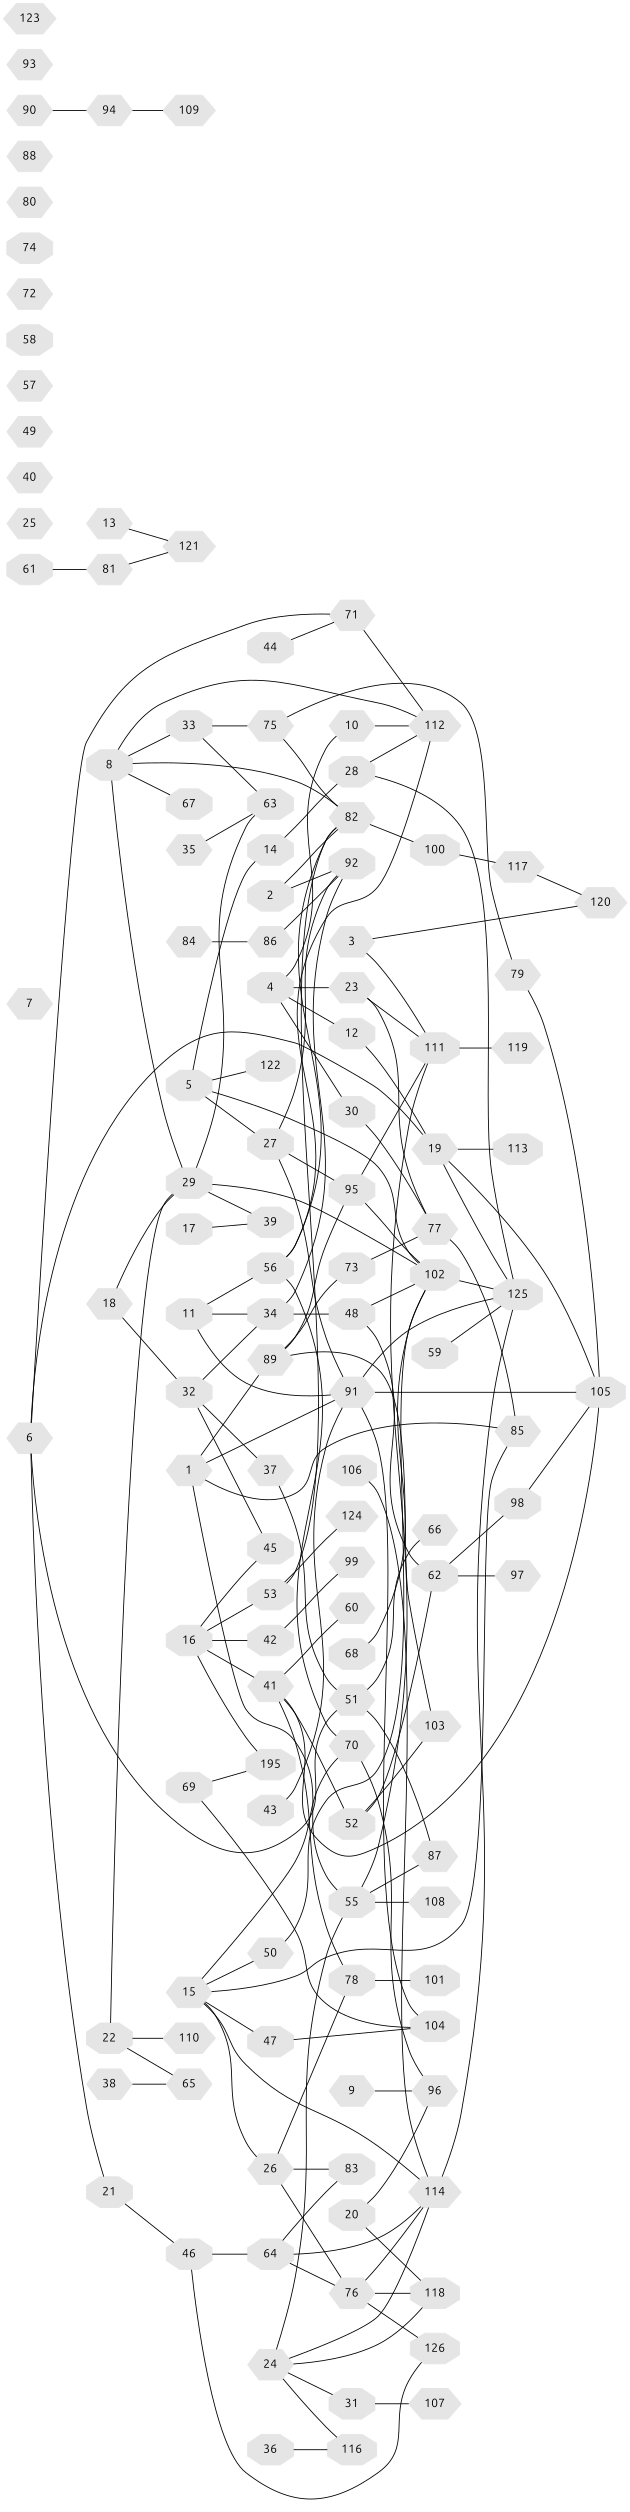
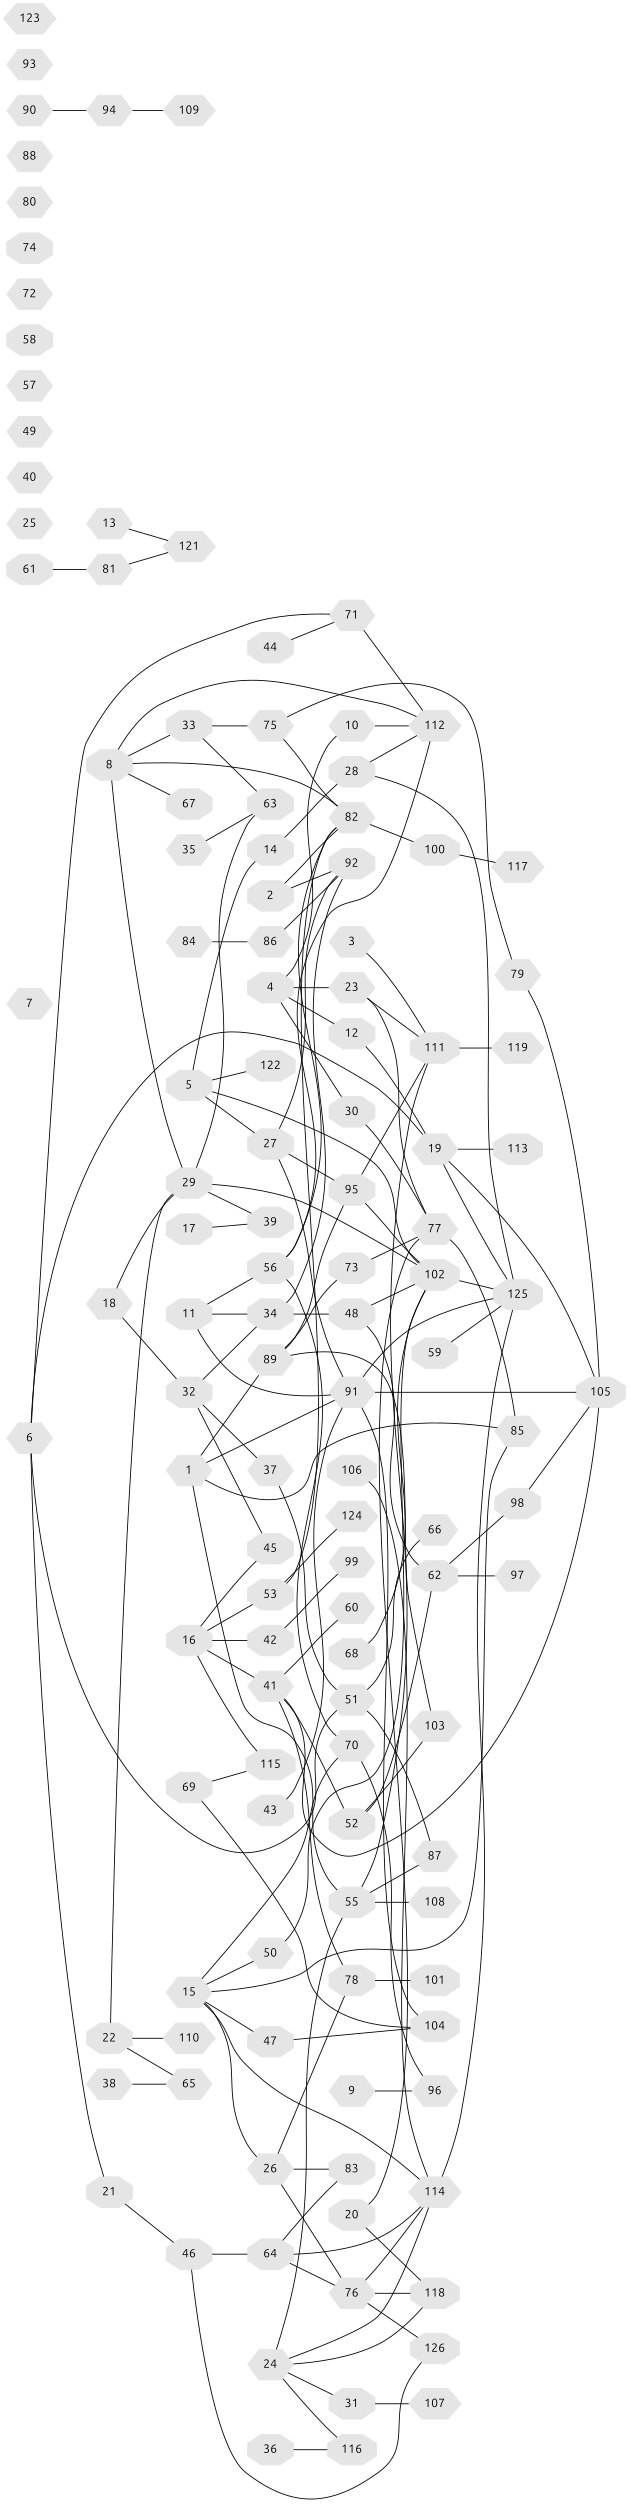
  graph {
    fontname=Ubuntu
    rankdir=LR
    node [color=gray90 fontname=Ubuntu shape=octagon style=filled]
    edge [fontname=Ubuntu]
    1 [shape=hexagon]
    55
    85 [shape=hexagon]
    89 [shape=hexagon]
    91 [shape=hexagon]
    111
    87 [shape=hexagon]
    108 [shape=hexagon]
    95
    73
    103 [shape=hexagon]
    105
    125
    104
    82 [shape=hexagon]
    2
    92
    100
    3 [shape=hexagon]
-   120 [shape=hexagon]
    119 [shape=hexagon]
    10 [shape=hexagon]
    4
    12
    23 [shape=hexagon]
    30
    112 [shape=hexagon]
    19 [shape=hexagon]
    77 [shape=hexagon]
    5
    14
    27
    102
    122
    28
    6 [shape=hexagon]
    21
    51 [shape=hexagon]
    71 [shape=hexagon]
    113
    46
    66 [shape=hexagon]
    7 [shape=hexagon]
    8
    29
    33
    67
    39
    63
    75 [shape=hexagon]
    9 [shape=hexagon]
    96 [shape=hexagon]
    11
    34
    56
    48
    70 [shape=hexagon]
    13 [shape=hexagon]
    121 [shape=hexagon]
    15 [shape=hexagon]
    26 [shape=hexagon]
    47
    50 [shape=hexagon]
    114 [shape=hexagon]
    76 [shape=hexagon]
    78
    83
    41 [shape=hexagon]
    16
    42
    45
    53
-   115 [label=195]
+   115
    52
    60 [shape=hexagon]
    99 [shape=hexagon]
    124 [shape=hexagon]
    17
    18 [shape=hexagon]
    32
    37 [shape=hexagon]
    20
    118
    64
    126
    22
    65 [shape=hexagon]
    110 [shape=hexagon]
    24 [shape=hexagon]
    31
    116
    107 [shape=hexagon]
    25 [shape=hexagon]
    101
    79 [shape=hexagon]
    62
    35 [shape=hexagon]
    36
    38 [shape=hexagon]
    40 [shape=hexagon]
    43
    44
    97 [shape=hexagon]
    98
    49 [shape=hexagon]
    57 [shape=hexagon]
    58
    59
    81 [shape=hexagon]
    61
    68
    69
    72 [shape=hexagon]
    74
    80 [shape=hexagon]
    117 [shape=hexagon]
    84 [shape=hexagon]
    86 [shape=hexagon]
    88 [shape=hexagon]
    90 [shape=hexagon]
    94 [shape=hexagon]
    109 [shape=hexagon]
    93 [shape=hexagon]
    106
    123 [shape=hexagon]
    1 -- 55
    1 -- 85
    1 -- 89
    1 -- 91
    55 -- 111
    55 -- 87
    55 -- 108
    89 -- 95
    89 -- 73
    89 -- 103
    91 -- 105
    91 -- 125
    91 -- 104
    111 -- 119
    95 -- 111
    95 -- 102
    73 -- 77
    82 -- 100
    2 -- 82
    2 -- 92
    100 -- 117
    3 -- 111
-   3 -- 120
    10 -- 112
    4 -- 10
    4 -- 12
    4 -- 23
    4 -- 30
    12 -- 19
    23 -- 111
    23 -- 77
    30 -- 77
    19 -- 105
    19 -- 125
    19 -- 113
    77 -- 85
    5 -- 14
    5 -- 27
    5 -- 102
    5 -- 122
    14 -- 28
    27 -- 91
    27 -- 95
    27 -- 92
    102 -- 125
    28 -- 125
    28 -- 112
    6 -- 19
    6 -- 21
    6 -- 51
    6 -- 71
    21 -- 46
    51 -- 87
    51 -- 66
    71 -- 112
    46 -- 64
    46 -- 126
    8 -- 82
    8 -- 112
    8 -- 29
    8 -- 33
    8 -- 67
    29 -- 102
    29 -- 39
    29 -- 63
    33 -- 63
    33 -- 75
    75 -- 82
    75 -- 79
    9 -- 96
    11 -- 91
    11 -- 34
    11 -- 56
    34 -- 92
    34 -- 48
    56 -- 82
    56 -- 112
    56 -- 70
    48 -- 102
    48 -- 62
    70 -- 96
    13 -- 121
    15 -- 85
    15 -- 70
    15 -- 26
    15 -- 47
    15 -- 50
    15 -- 114
    26 -- 76
    26 -- 78
    26 -- 83
    47 -- 104
    50 -- 102
    114 -- 125
    76 -- 114
    76 -- 118
    76 -- 126
    78 -- 101
    41 -- 105
    41 -- 78
    41 -- 52
    41 -- 60
    16 -- 41
    16 -- 42
    16 -- 45
    16 -- 53
    16 -- 115
    42 -- 99
    53 -- 82
    53 -- 124
    52 -- 103
    52 -- 62
    17 -- 39
    18 -- 29
    18 -- 32
    32 -- 34
    32 -- 45
    32 -- 37
    37 -- 51
-   20 -- 96
+   20 -- 77
    20 -- 118
    64 -- 114
    64 -- 76
    64 -- 83
    22 -- 29
    22 -- 65
    22 -- 110
    24 -- 55
    24 -- 114
    24 -- 118
    24 -- 31
    24 -- 116
    31 -- 107
    79 -- 105
    62 -- 97
    62 -- 98
    35 -- 63
    36 -- 116
    38 -- 65
    43 -- 91
    44 -- 71
    98 -- 105
    59 -- 125
    81 -- 121
    61 -- 81
    68 -- 102
    69 -- 104
    69 -- 115
-   117 -- 120
    84 -- 86
    86 -- 92
    90 -- 94
    94 -- 109
    106 -- 114
  }
